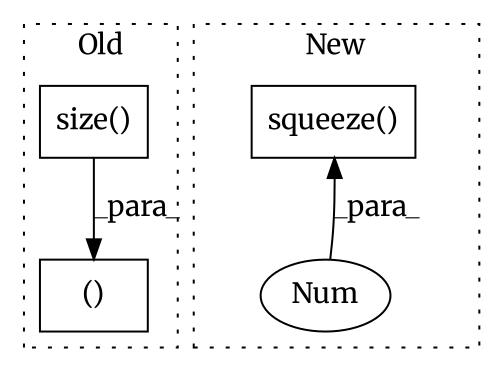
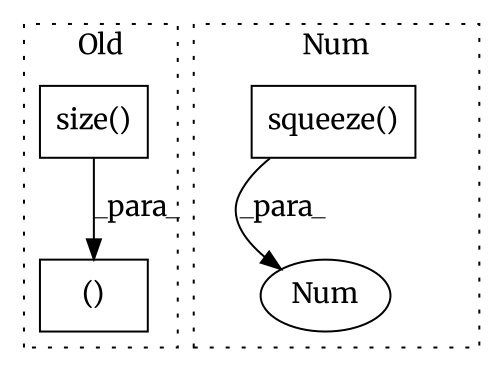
  digraph {
    fontname=Merriweather
    node [a=75 fontname=Merriweather shape=box]
    edge [fontname=Merriweather]
    n1 [l=23 label="size()" s=8470]
    n2 [a=54 l=63 label="()" s=8496]
    n3 [l="33,1" label="squeeze()" s="8917,8951"]
    n4 [a=76 l=1 label=Num s=8950 shape=ellipse]
    subgraph cluster_1 {
      label=Old
      style=dotted
      n1
      n2
    }
    subgraph cluster_2 {
-     label=New
+     label=Num
      style=dotted
      n3
      n4
    }
    n1 -> n2 [label=_para_]
-   n4 -> n3 [label=_para_]
+   n3 -> n4 [label=_para_]
  }
